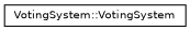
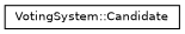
  digraph {
    rankdir=LR
-   n1 [color=black fillcolor=white fontname=Helvetica fontsize=10 height=0.2 label="VotingSystem::VotingSystem" shape=record style=filled width=0.4]
+   n1 [color=black fillcolor=white fontname=Helvetica fontsize=10 height=0.2 label="VotingSystem::Candidate" shape=record style=filled width=0.4]
  }
